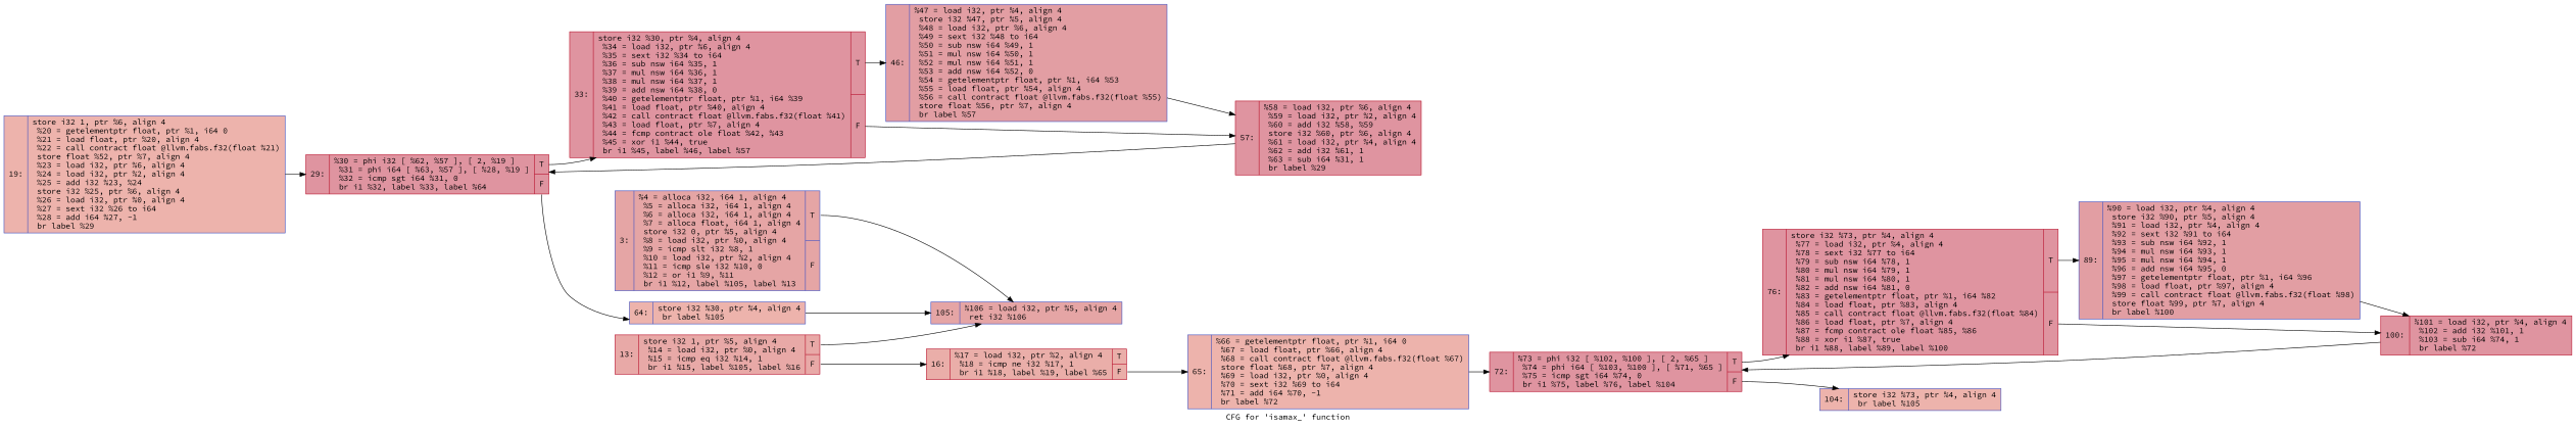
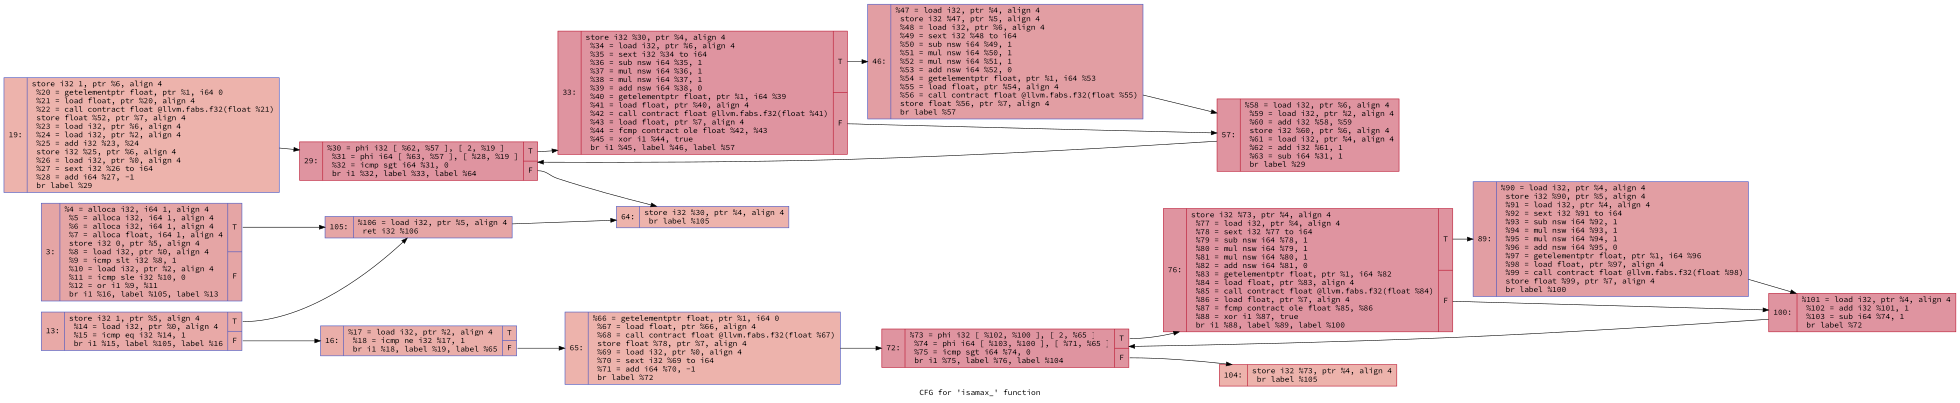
  digraph {
    fontname="Source Code Pro"
    label="CFG for 'isamax_' function"
    rankdir=LR
    node [color="#3d50c3ff" fillcolor="#b70d2870" fontname="Source Code Pro" shape=record style=filled]
    edge [fontname="Source Code Pro"]
-   n1 [fillcolor="#c5333470" label="{3:\l|  %4 = alloca i32, i64 1, align 4\l  %5 = alloca i32, i64 1, align 4\l  %6 = alloca i32, i64 1, align 4\l  %7 = alloca float, i64 1, align 4\l  store i32 0, ptr %5, align 4\l  %8 = load i32, ptr %0, align 4\l  %9 = icmp slt i32 %8, 1\l  %10 = load i32, ptr %2, align 4\l  %11 = icmp sle i32 %10, 0\l  %12 = or i1 %9, %11\l  br i1 %12, label %105, label %13\l|{<s0>T|<s1>F}}"]
+   n1 [fillcolor="#c5333470" label="{3:\l|  %4 = alloca i32, i64 1, align 4\l  %5 = alloca i32, i64 1, align 4\l  %6 = alloca i32, i64 1, align 4\l  %7 = alloca float, i64 1, align 4\l  store i32 0, ptr %5, align 4\l  %8 = load i32, ptr %0, align 4\l  %9 = icmp slt i32 %8, 1\l  %10 = load i32, ptr %2, align 4\l  %11 = icmp sle i32 %10, 0\l  %12 = or i1 %9, %11\l  br i1 %16, label %105, label %13\l|{<s0>T|<s1>F}}"]
    n2 [fillcolor="#c5333470" label="{105:\l|  %106 = load i32, ptr %5, align 4\l  ret i32 %106\l}"]
-   n3 [color="#b70d28ff" fillcolor="#ca3b3770" label="{13:\l|  store i32 1, ptr %5, align 4\l  %14 = load i32, ptr %0, align 4\l  %15 = icmp eq i32 %14, 1\l  br i1 %15, label %105, label %16\l|{<s0>T|<s1>F}}"]
-   n4 [color="#b70d28ff" fillcolor="#d0473d70" label="{16:\l|  %17 = load i32, ptr %2, align 4\l  %18 = icmp ne i32 %17, 1\l  br i1 %18, label %19, label %65\l|{<s0>T|<s1>F}}"]
-   n5 [fillcolor="#d6524470" label="{65:\l|  %66 = getelementptr float, ptr %1, i64 0\l  %67 = load float, ptr %66, align 4\l  %68 = call contract float @llvm.fabs.f32(float %67)\l  store float %68, ptr %7, align 4\l  %69 = load i32, ptr %0, align 4\l  %70 = sext i32 %69 to i64\l  %71 = add i64 %70, -1\l  br label %72\l}"]
+   n3 [fillcolor="#ca3b3770" label="{13:\l|  store i32 1, ptr %5, align 4\l  %14 = load i32, ptr %0, align 4\l  %15 = icmp eq i32 %14, 1\l  br i1 %15, label %105, label %16\l|{<s0>T|<s1>F}}"]
+   n4 [fillcolor="#d0473d70" label="{16:\l|  %17 = load i32, ptr %2, align 4\l  %18 = icmp ne i32 %17, 1\l  br i1 %18, label %19, label %65\l|{<s0>T|<s1>F}}"]
+   n5 [fillcolor="#d6524470" label="{65:\l|  %66 = getelementptr float, ptr %1, i64 0\l  %67 = load float, ptr %66, align 4\l  %68 = call contract float @llvm.fabs.f32(float %67)\l  store float %78, ptr %7, align 4\l  %69 = load i32, ptr %0, align 4\l  %70 = sext i32 %69 to i64\l  %71 = add i64 %70, -1\l  br label %72\l}"]
    n6 [fillcolor="#d6524470" label="{19:\l|  store i32 1, ptr %6, align 4\l  %20 = getelementptr float, ptr %1, i64 0\l  %21 = load float, ptr %20, align 4\l  %22 = call contract float @llvm.fabs.f32(float %21)\l  store float %52, ptr %7, align 4\l  %23 = load i32, ptr %6, align 4\l  %24 = load i32, ptr %2, align 4\l  %25 = add i32 %23, %24\l  store i32 %25, ptr %6, align 4\l  %26 = load i32, ptr %0, align 4\l  %27 = sext i32 %26 to i64\l  %28 = add i64 %27, -1\l  br label %29\l}"]
    n7 [color="#b70d28ff" label="{29:\l|  %30 = phi i32 [ %62, %57 ], [ 2, %19 ]\l  %31 = phi i64 [ %63, %57 ], [ %28, %19 ]\l  %32 = icmp sgt i64 %31, 0\l  br i1 %32, label %33, label %64\l|{<s0>T|<s1>F}}"]
    n8 [color="#b70d28ff" label="{72:\l|  %73 = phi i32 [ %102, %100 ], [ 2, %65 ]\l  %74 = phi i64 [ %103, %100 ], [ %71, %65 ]\l  %75 = icmp sgt i64 %74, 0\l  br i1 %75, label %76, label %104\l|{<s0>T|<s1>F}}"]
    n9 [color="#b70d28ff" label="{33:\l|  store i32 %30, ptr %4, align 4\l  %34 = load i32, ptr %6, align 4\l  %35 = sext i32 %34 to i64\l  %36 = sub nsw i64 %35, 1\l  %37 = mul nsw i64 %36, 1\l  %38 = mul nsw i64 %37, 1\l  %39 = add nsw i64 %38, 0\l  %40 = getelementptr float, ptr %1, i64 %39\l  %41 = load float, ptr %40, align 4\l  %42 = call contract float @llvm.fabs.f32(float %41)\l  %43 = load float, ptr %7, align 4\l  %44 = fcmp contract ole float %42, %43\l  %45 = xor i1 %44, true\l  br i1 %45, label %46, label %57\l|{<s0>T|<s1>F}}"]
    n10 [fillcolor="#d6524470" label="{64:\l|  store i32 %30, ptr %4, align 4\l  br label %105\l}"]
    n11 [color="#b70d28ff" label="{76:\l|  store i32 %73, ptr %4, align 4\l  %77 = load i32, ptr %4, align 4\l  %78 = sext i32 %77 to i64\l  %79 = sub nsw i64 %78, 1\l  %80 = mul nsw i64 %79, 1\l  %81 = mul nsw i64 %80, 1\l  %82 = add nsw i64 %81, 0\l  %83 = getelementptr float, ptr %1, i64 %82\l  %84 = load float, ptr %83, align 4\l  %85 = call contract float @llvm.fabs.f32(float %84)\l  %86 = load float, ptr %7, align 4\l  %87 = fcmp contract ole float %85, %86\l  %88 = xor i1 %87, true\l  br i1 %88, label %89, label %100\l|{<s0>T|<s1>F}}"]
-   n12 [fillcolor="#d6524470" label="{104:\l|  store i32 %73, ptr %4, align 4\l  br label %105\l}"]
+   n12 [color="#b70d28ff" fillcolor="#d6524470" label="{104:\l|  store i32 %73, ptr %4, align 4\l  br label %105\l}"]
    n13 [fillcolor="#be242e70" label="{46:\l|  %47 = load i32, ptr %4, align 4\l  store i32 %47, ptr %5, align 4\l  %48 = load i32, ptr %6, align 4\l  %49 = sext i32 %48 to i64\l  %50 = sub nsw i64 %49, 1\l  %51 = mul nsw i64 %50, 1\l  %52 = mul nsw i64 %51, 1\l  %53 = add nsw i64 %52, 0\l  %54 = getelementptr float, ptr %1, i64 %53\l  %55 = load float, ptr %54, align 4\l  %56 = call contract float @llvm.fabs.f32(float %55)\l  store float %56, ptr %7, align 4\l  br label %57\l}"]
    n14 [color="#b70d28ff" label="{57:\l|  %58 = load i32, ptr %6, align 4\l  %59 = load i32, ptr %2, align 4\l  %60 = add i32 %58, %59\l  store i32 %60, ptr %6, align 4\l  %61 = load i32, ptr %4, align 4\l  %62 = add i32 %61, 1\l  %63 = sub i64 %31, 1\l  br label %29\l}"]
    n15 [fillcolor="#be242e70" label="{89:\l|  %90 = load i32, ptr %4, align 4\l  store i32 %90, ptr %5, align 4\l  %91 = load i32, ptr %4, align 4\l  %92 = sext i32 %91 to i64\l  %93 = sub nsw i64 %92, 1\l  %94 = mul nsw i64 %93, 1\l  %95 = mul nsw i64 %94, 1\l  %96 = add nsw i64 %95, 0\l  %97 = getelementptr float, ptr %1, i64 %96\l  %98 = load float, ptr %97, align 4\l  %99 = call contract float @llvm.fabs.f32(float %98)\l  store float %99, ptr %7, align 4\l  br label %100\l}"]
    n16 [color="#b70d28ff" label="{100:\l|  %101 = load i32, ptr %4, align 4\l  %102 = add i32 %101, 1\l  %103 = sub i64 %74, 1\l  br label %72\l}"]
    n1 -> n2 [tailport=s0]
    n3 -> n2 [tailport=s0]
    n3 -> n4 [tailport=s1]
    n4 -> n5 [tailport=s1]
    n5 -> n8
    n6 -> n7
    n7 -> n9 [tailport=s0]
    n7 -> n10 [tailport=s1]
    n8 -> n11 [tailport=s0]
    n8 -> n12 [tailport=s1]
    n9 -> n13 [tailport=s0]
    n9 -> n14 [tailport=s1]
-   n10 -> n2
+   n2 -> n10
    n11 -> n15 [tailport=s0]
    n11 -> n16 [tailport=s1]
    n13 -> n14
    n14 -> n7
    n15 -> n16
    n16 -> n8
  }
